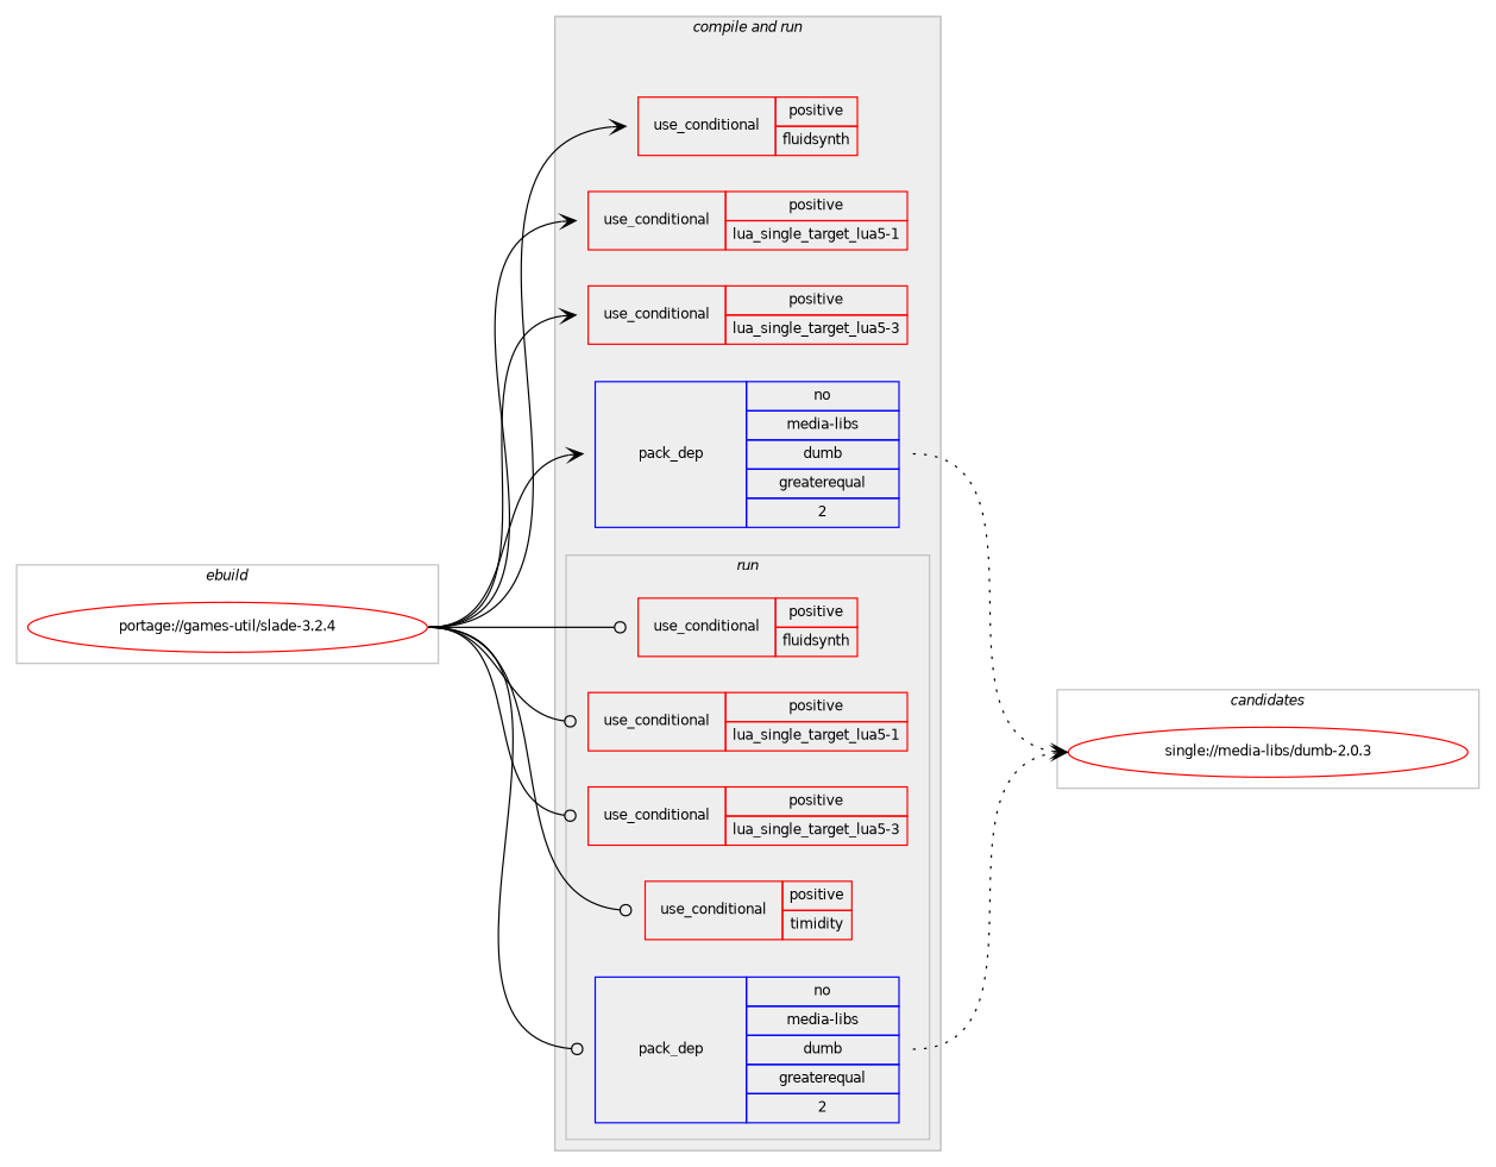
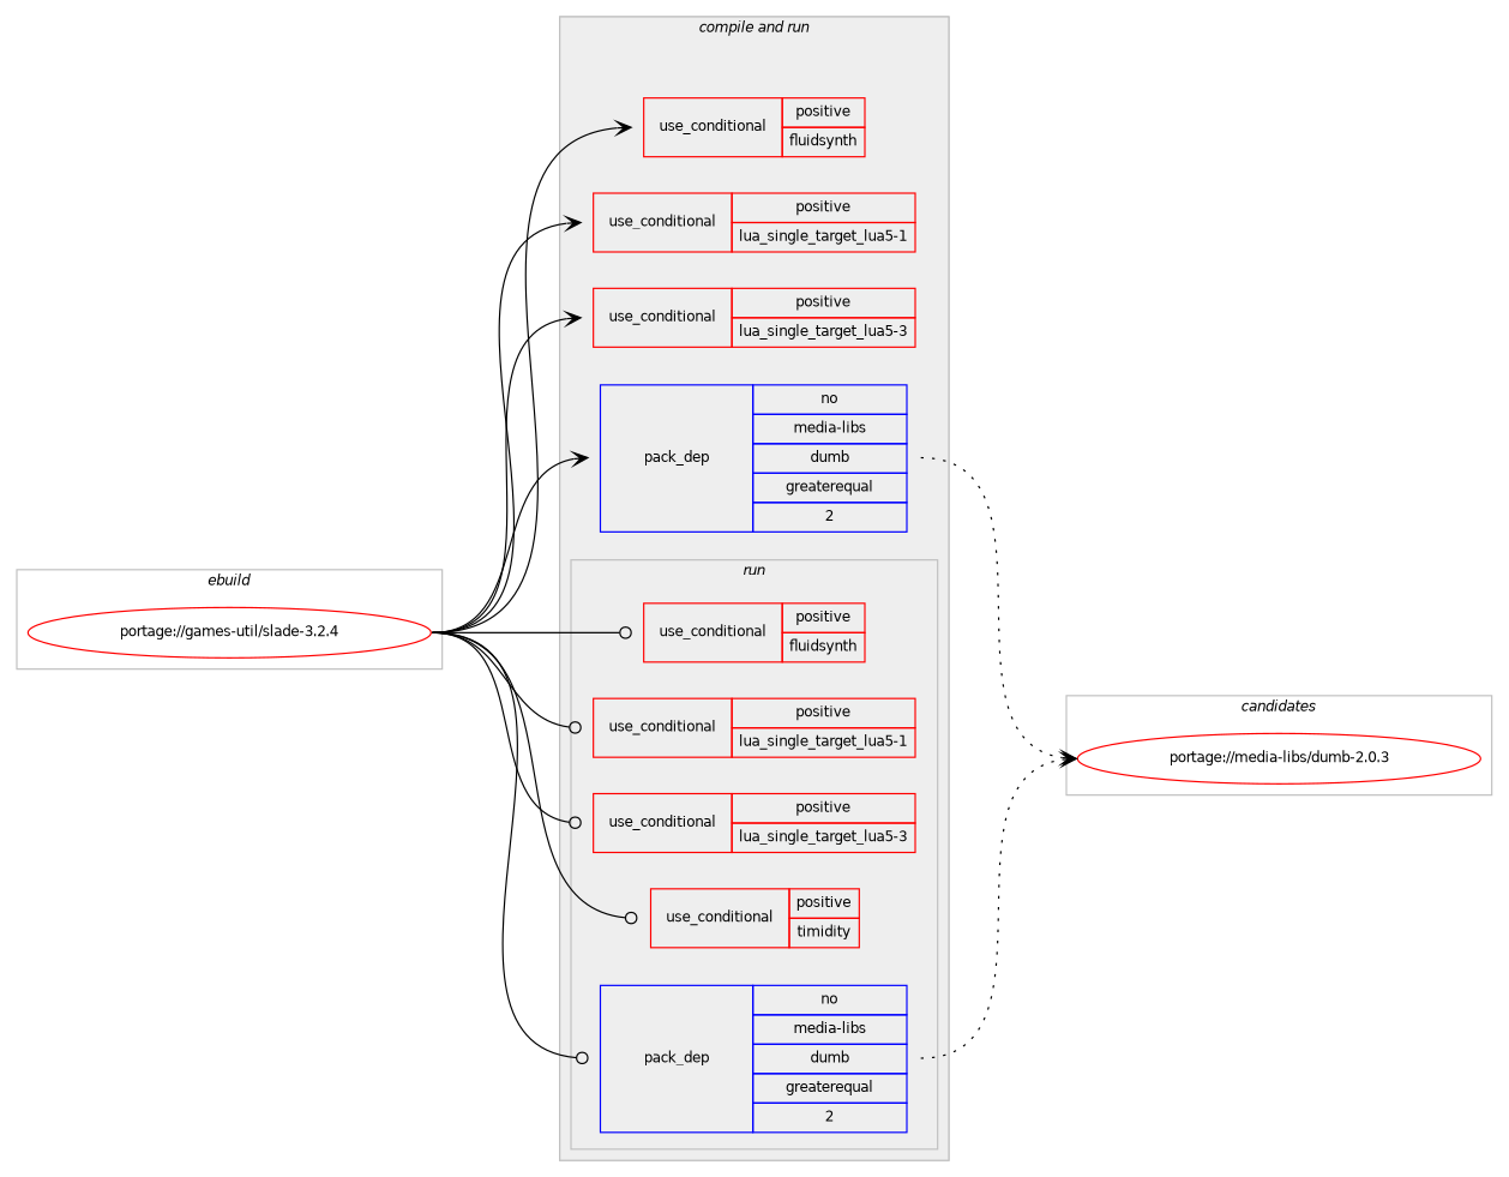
  digraph {
    compound=true
    concentrate=true
    fontname=Helvetica
    fontsize=10
    newrank=true
    rankdir=LR
    ranksep=1.5
    node [color=red fontname=Helvetica fontsize=10 shape=none]
    edge [arrowhead=vee headport=w style=solid tailport=e weight=20]
    n1 [label="portage://games-util/slade-3.2.4" width=4 shape=""]
    n2 [label=<<TABLE BORDER="0" CELLBORDER="1" CELLSPACING="0" CELLPADDING="4"><TR><TD ROWSPAN="3" CELLPADDING="10">use_conditional</TD></TR><TR><TD>positive</TD></TR><TR><TD>fluidsynth</TD></TR></TABLE>>]
    n3 [label=<<TABLE BORDER="0" CELLBORDER="1" CELLSPACING="0" CELLPADDING="4"><TR><TD ROWSPAN="3" CELLPADDING="10">use_conditional</TD></TR><TR><TD>positive</TD></TR><TR><TD>lua_single_target_lua5-1</TD></TR></TABLE>>]
    n4 [label=<<TABLE BORDER="0" CELLBORDER="1" CELLSPACING="0" CELLPADDING="4"><TR><TD ROWSPAN="3" CELLPADDING="10">use_conditional</TD></TR><TR><TD>positive</TD></TR><TR><TD>lua_single_target_lua5-3</TD></TR></TABLE>>]
    n5 [color=blue label=<<TABLE BORDER="0" CELLBORDER="1" CELLSPACING="0" CELLPADDING="4" WIDTH="220"><TR><TD ROWSPAN="6" CELLPADDING="30">pack_dep</TD></TR><TR><TD WIDTH="110">no</TD></TR><TR><TD>media-libs</TD></TR><TR><TD>dumb</TD></TR><TR><TD>greaterequal</TD></TR><TR><TD>2</TD></TR></TABLE>>]
    n6 [label=<<TABLE BORDER="0" CELLBORDER="1" CELLSPACING="0" CELLPADDING="4"><TR><TD ROWSPAN="3" CELLPADDING="10">use_conditional</TD></TR><TR><TD>positive</TD></TR><TR><TD>fluidsynth</TD></TR></TABLE>>]
    n7 [label=<<TABLE BORDER="0" CELLBORDER="1" CELLSPACING="0" CELLPADDING="4"><TR><TD ROWSPAN="3" CELLPADDING="10">use_conditional</TD></TR><TR><TD>positive</TD></TR><TR><TD>lua_single_target_lua5-1</TD></TR></TABLE>>]
    n8 [label=<<TABLE BORDER="0" CELLBORDER="1" CELLSPACING="0" CELLPADDING="4"><TR><TD ROWSPAN="3" CELLPADDING="10">use_conditional</TD></TR><TR><TD>positive</TD></TR><TR><TD>lua_single_target_lua5-3</TD></TR></TABLE>>]
    n9 [label=<<TABLE BORDER="0" CELLBORDER="1" CELLSPACING="0" CELLPADDING="4"><TR><TD ROWSPAN="3" CELLPADDING="10">use_conditional</TD></TR><TR><TD>positive</TD></TR><TR><TD>timidity</TD></TR></TABLE>>]
    n10 [color=blue label=<<TABLE BORDER="0" CELLBORDER="1" CELLSPACING="0" CELLPADDING="4" WIDTH="220"><TR><TD ROWSPAN="6" CELLPADDING="30">pack_dep</TD></TR><TR><TD WIDTH="110">no</TD></TR><TR><TD>media-libs</TD></TR><TR><TD>dumb</TD></TR><TR><TD>greaterequal</TD></TR><TR><TD>2</TD></TR></TABLE>>]
-   n11 [label="single://media-libs/dumb-2.0.3" width=4 shape=""]
+   n11 [label="portage://media-libs/dumb-2.0.3" width=4 shape=""]
    subgraph cluster_1 {
      color=gray
      label=<<i>ebuild</i>>
      rank=same
      n1
    }
    subgraph cluster_2 {
      color=gray
      label=<<i>dependencies</i>>
      subgraph cluster_3 {
        color=gray
        fillcolor="#eeeeee"
        label=<<i>compile</i>>
        style=filled
        subgraph sub_4 {
          color=gray
          fillcolor="#eeeeee"
          label=<<i>compile</i>>
          style=filled
          n2
        }
        subgraph sub_5 {
          color=gray
          fillcolor="#eeeeee"
          label=<<i>compile</i>>
          style=filled
          n3
        }
        subgraph sub_6 {
          color=gray
          fillcolor="#eeeeee"
          label=<<i>compile</i>>
          style=filled
          n4
        }
        subgraph sub_7 {
          color=gray
          fillcolor="#eeeeee"
          label=<<i>compile</i>>
          style=filled
          n5
        }
      }
      subgraph cluster_8 {
        color=gray
        fillcolor="#eeeeee"
        label=<<i>compile and run</i>>
        style=filled
      }
      subgraph cluster_9 {
        color=gray
        fillcolor="#eeeeee"
        label=<<i>run</i>>
        style=filled
        subgraph sub_10 {
          color=gray
          fillcolor="#eeeeee"
          label=<<i>run</i>>
          style=filled
          n6
        }
        subgraph sub_11 {
          color=gray
          fillcolor="#eeeeee"
          label=<<i>run</i>>
          style=filled
          n7
        }
        subgraph sub_12 {
          color=gray
          fillcolor="#eeeeee"
          label=<<i>run</i>>
          style=filled
          n8
        }
        subgraph sub_13 {
          color=gray
          fillcolor="#eeeeee"
          label=<<i>run</i>>
          style=filled
          n9
        }
        subgraph sub_14 {
          color=gray
          fillcolor="#eeeeee"
          label=<<i>run</i>>
          style=filled
          n10
        }
      }
    }
    subgraph cluster_15 {
      color=gray
      label=<<i>candidates</i>>
      rank=same
      subgraph sub_16 {
        color=black
        label=<<i>candidates</i>>
        nodesep=1
        rank=same
        n11
      }
      subgraph sub_17 {
        color=black
        label=<<i>candidates</i>>
        nodesep=1
        rank=same
        n11
      }
    }
    n1 -> n2
    n1 -> n3
    n1 -> n4
    n1 -> n5
    n1 -> n6 [arrowhead=odot]
    n1 -> n7 [arrowhead=odot]
    n1 -> n8 [arrowhead=odot]
    n1 -> n9 [arrowhead=odot]
    n1 -> n10 [arrowhead=odot]
    n5 -> n11 [style=dotted weight=100]
    n10 -> n11 [style=dotted weight=100]
  }
